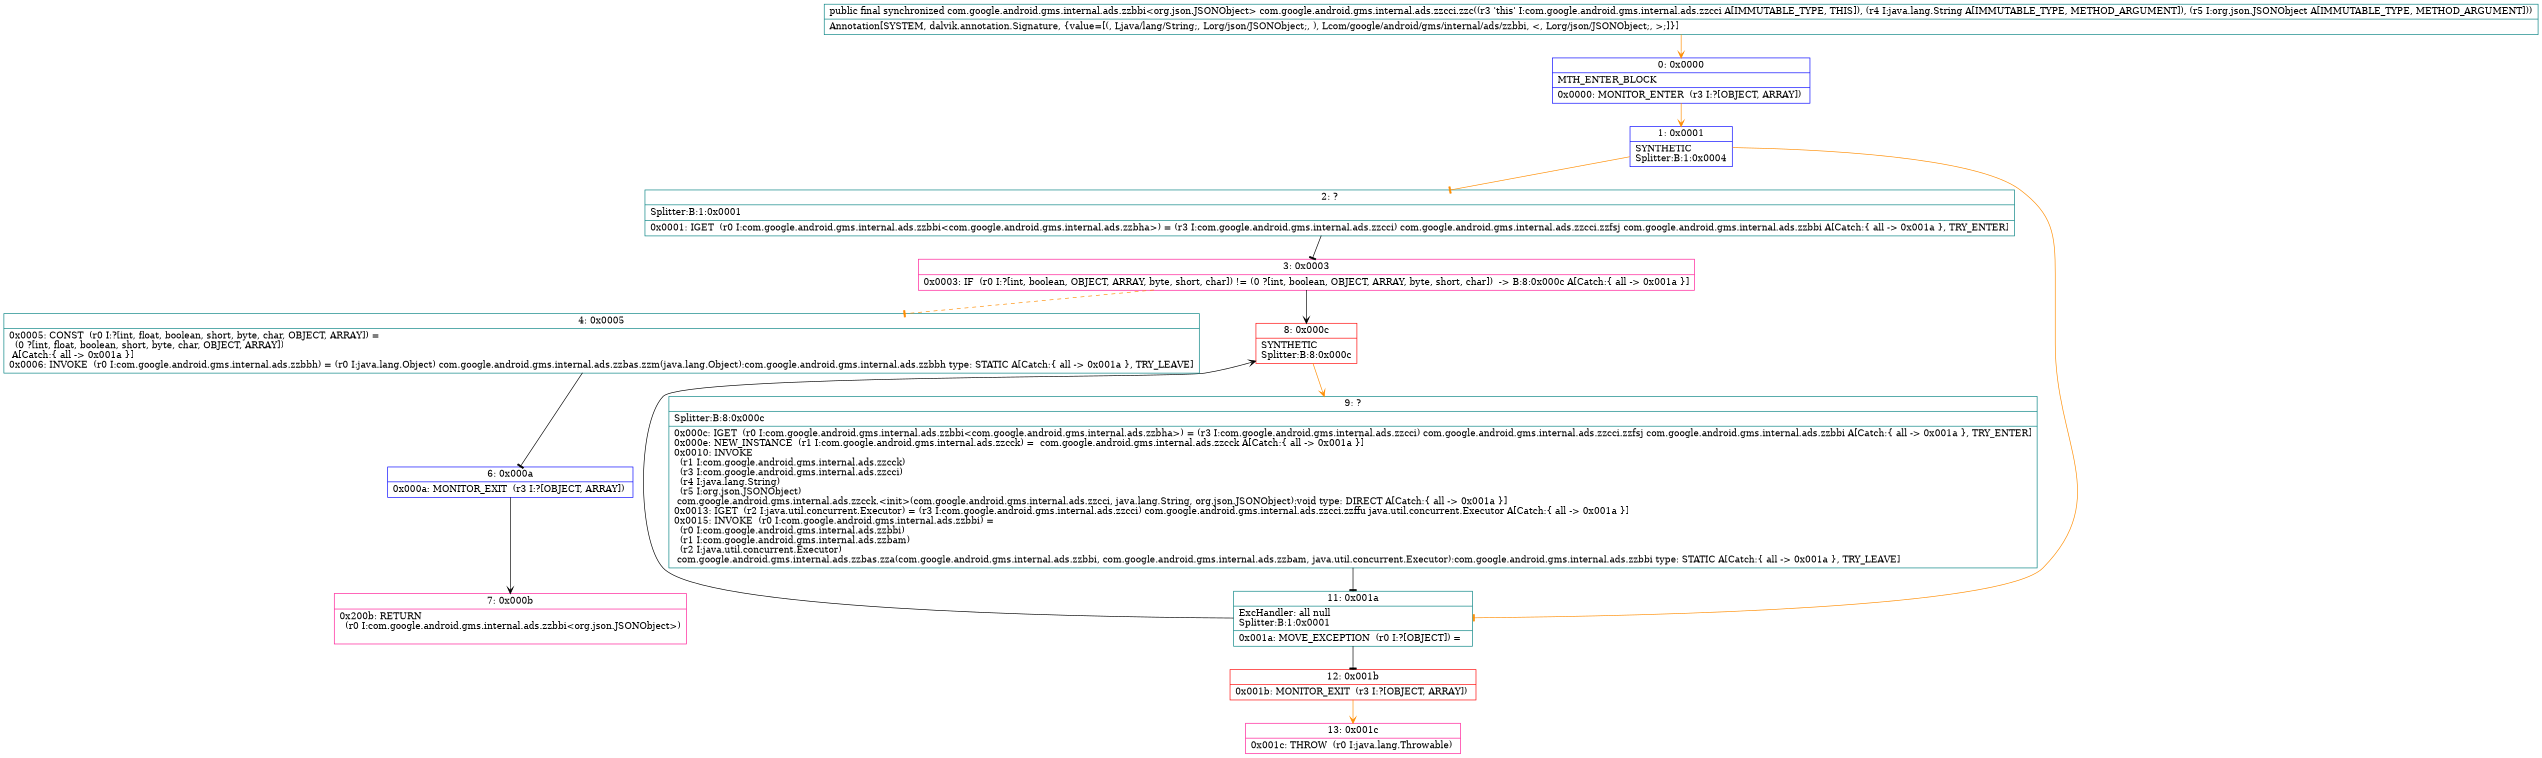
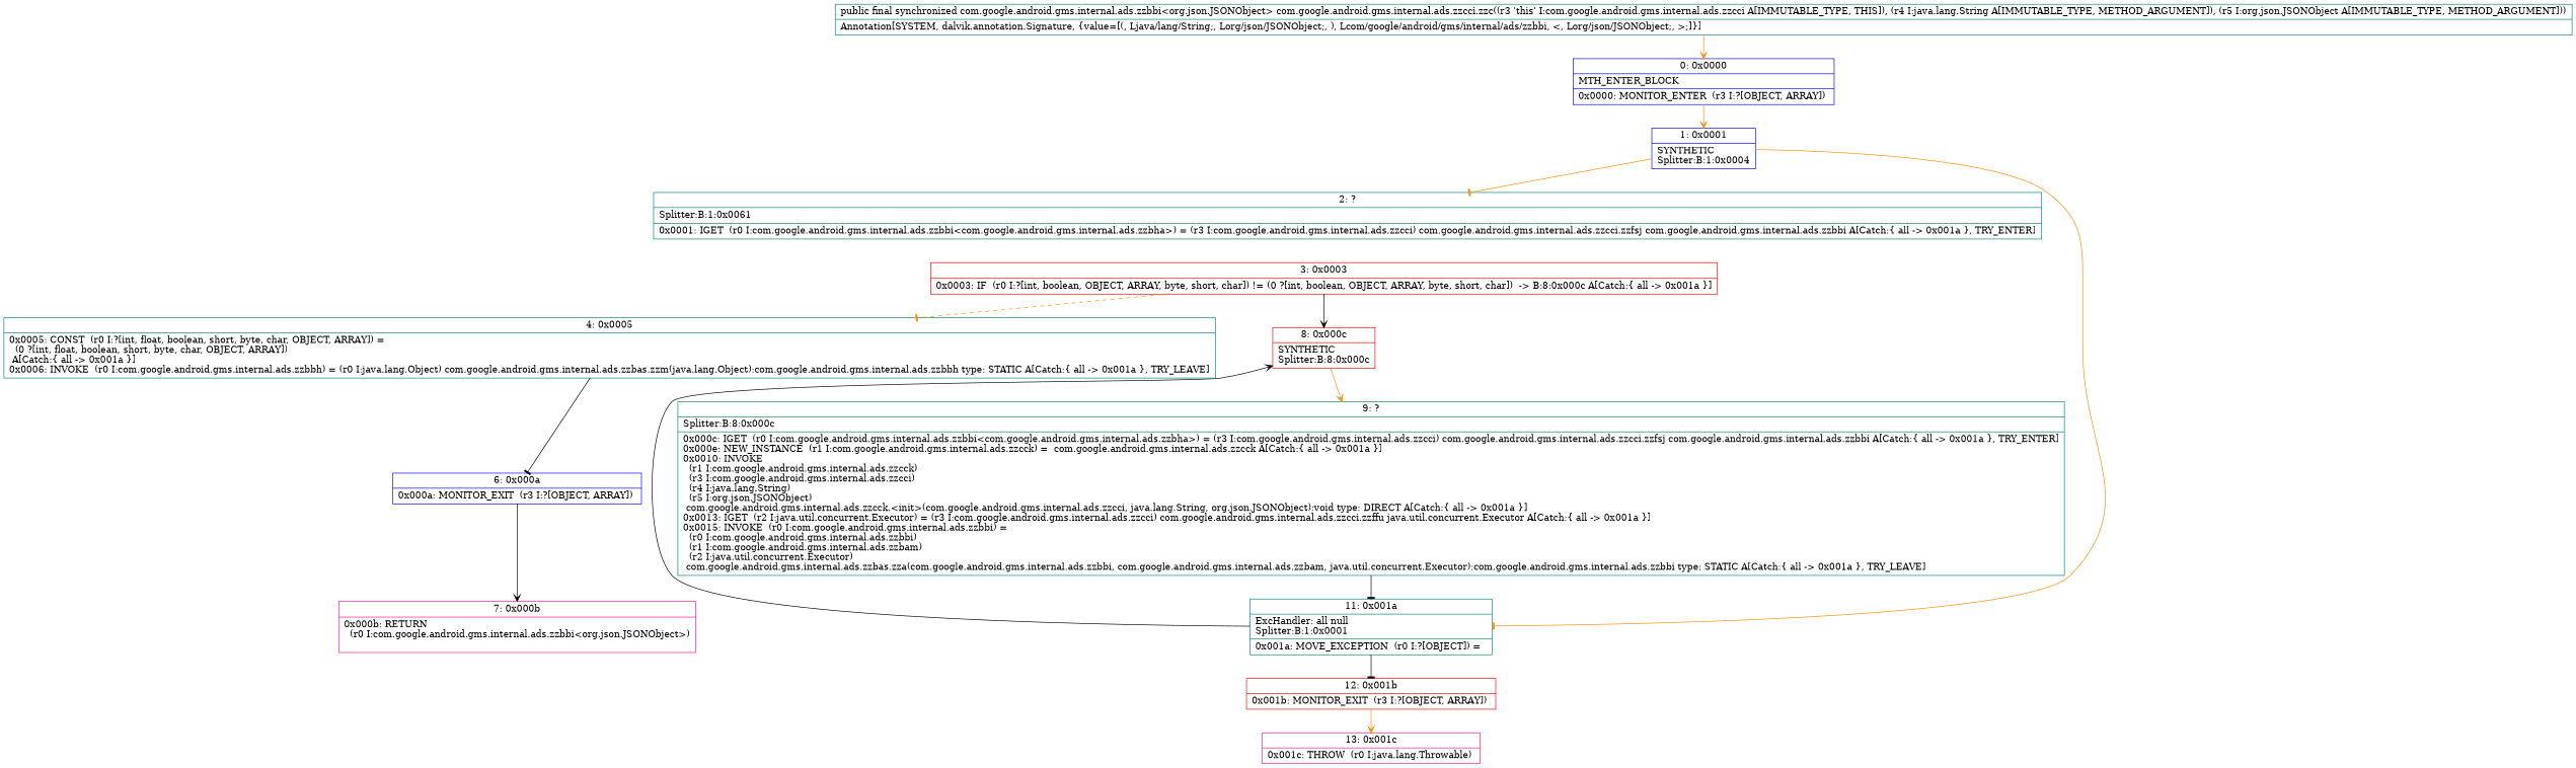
  digraph {
    fontname="DejaVu Serif"
    node [color=teal fontname="DejaVu Serif" shape=record]
    edge [arrowhead=vee color=darkorange fontname="DejaVu Serif"]
    n1 [color=blue label="{0\:\ 0x0000|MTH_ENTER_BLOCK\l|0x0000: MONITOR_ENTER  (r3 I:?[OBJECT, ARRAY]) \l}"]
    n2 [color=blue label="{1\:\ 0x0001|SYNTHETIC\lSplitter:B:1:0x0004\l}"]
-   n3 [label="{2\:\ ?|Splitter:B:1:0x0001\l|0x0001: IGET  (r0 I:com.google.android.gms.internal.ads.zzbbi\<com.google.android.gms.internal.ads.zzbha\>) = (r3 I:com.google.android.gms.internal.ads.zzcci) com.google.android.gms.internal.ads.zzcci.zzfsj com.google.android.gms.internal.ads.zzbbi A[Catch:\{ all \-\> 0x001a \}, TRY_ENTER]\l}"]
+   n3 [label="{2\:\ ?|Splitter:B:1:0x0061\l|0x0001: IGET  (r0 I:com.google.android.gms.internal.ads.zzbbi\<com.google.android.gms.internal.ads.zzbha\>) = (r3 I:com.google.android.gms.internal.ads.zzcci) com.google.android.gms.internal.ads.zzcci.zzfsj com.google.android.gms.internal.ads.zzbbi A[Catch:\{ all \-\> 0x001a \}, TRY_ENTER]\l}"]
    n4 [label="{11\:\ 0x001a|ExcHandler: all null\lSplitter:B:1:0x0001\l|0x001a: MOVE_EXCEPTION  (r0 I:?[OBJECT]) =  \l}"]
-   n5 [color=deeppink label="{3\:\ 0x0003|0x0003: IF  (r0 I:?[int, boolean, OBJECT, ARRAY, byte, short, char]) != (0 ?[int, boolean, OBJECT, ARRAY, byte, short, char])  \-\> B:8:0x000c A[Catch:\{ all \-\> 0x001a \}]\l}"]
+   n5 [color=red label="{3\:\ 0x0003|0x0003: IF  (r0 I:?[int, boolean, OBJECT, ARRAY, byte, short, char]) != (0 ?[int, boolean, OBJECT, ARRAY, byte, short, char])  \-\> B:8:0x000c A[Catch:\{ all \-\> 0x001a \}]\l}"]
    n6 [color=red label="{8\:\ 0x000c|SYNTHETIC\lSplitter:B:8:0x000c\l}"]
    n7 [color=red label="{12\:\ 0x001b|0x001b: MONITOR_EXIT  (r3 I:?[OBJECT, ARRAY]) \l}"]
    n8 [label="{4\:\ 0x0005|0x0005: CONST  (r0 I:?[int, float, boolean, short, byte, char, OBJECT, ARRAY]) = \l  (0 ?[int, float, boolean, short, byte, char, OBJECT, ARRAY])\l A[Catch:\{ all \-\> 0x001a \}]\l0x0006: INVOKE  (r0 I:com.google.android.gms.internal.ads.zzbbh) = (r0 I:java.lang.Object) com.google.android.gms.internal.ads.zzbas.zzm(java.lang.Object):com.google.android.gms.internal.ads.zzbbh type: STATIC A[Catch:\{ all \-\> 0x001a \}, TRY_LEAVE]\l}"]
    n9 [color=blue label="{6\:\ 0x000a|0x000a: MONITOR_EXIT  (r3 I:?[OBJECT, ARRAY]) \l}"]
    n10 [label="{9\:\ ?|Splitter:B:8:0x000c\l|0x000c: IGET  (r0 I:com.google.android.gms.internal.ads.zzbbi\<com.google.android.gms.internal.ads.zzbha\>) = (r3 I:com.google.android.gms.internal.ads.zzcci) com.google.android.gms.internal.ads.zzcci.zzfsj com.google.android.gms.internal.ads.zzbbi A[Catch:\{ all \-\> 0x001a \}, TRY_ENTER]\l0x000e: NEW_INSTANCE  (r1 I:com.google.android.gms.internal.ads.zzcck) =  com.google.android.gms.internal.ads.zzcck A[Catch:\{ all \-\> 0x001a \}]\l0x0010: INVOKE  \l  (r1 I:com.google.android.gms.internal.ads.zzcck)\l  (r3 I:com.google.android.gms.internal.ads.zzcci)\l  (r4 I:java.lang.String)\l  (r5 I:org.json.JSONObject)\l com.google.android.gms.internal.ads.zzcck.\<init\>(com.google.android.gms.internal.ads.zzcci, java.lang.String, org.json.JSONObject):void type: DIRECT A[Catch:\{ all \-\> 0x001a \}]\l0x0013: IGET  (r2 I:java.util.concurrent.Executor) = (r3 I:com.google.android.gms.internal.ads.zzcci) com.google.android.gms.internal.ads.zzcci.zzffu java.util.concurrent.Executor A[Catch:\{ all \-\> 0x001a \}]\l0x0015: INVOKE  (r0 I:com.google.android.gms.internal.ads.zzbbi) = \l  (r0 I:com.google.android.gms.internal.ads.zzbbi)\l  (r1 I:com.google.android.gms.internal.ads.zzbam)\l  (r2 I:java.util.concurrent.Executor)\l com.google.android.gms.internal.ads.zzbas.zza(com.google.android.gms.internal.ads.zzbbi, com.google.android.gms.internal.ads.zzbam, java.util.concurrent.Executor):com.google.android.gms.internal.ads.zzbbi type: STATIC A[Catch:\{ all \-\> 0x001a \}, TRY_LEAVE]\l}"]
-   n11 [color=deeppink label="{7\:\ 0x000b|0x200b: RETURN  \l  (r0 I:com.google.android.gms.internal.ads.zzbbi\<org.json.JSONObject\>)\l \l}"]
+   n11 [color=deeppink label="{7\:\ 0x000b|0x000b: RETURN  \l  (r0 I:com.google.android.gms.internal.ads.zzbbi\<org.json.JSONObject\>)\l \l}"]
    n12 [color=deeppink label="{13\:\ 0x001c|0x001c: THROW  (r0 I:java.lang.Throwable) \l}"]
    n13 [label="{public final synchronized com.google.android.gms.internal.ads.zzbbi\<org.json.JSONObject\> com.google.android.gms.internal.ads.zzcci.zzc((r3 'this' I:com.google.android.gms.internal.ads.zzcci A[IMMUTABLE_TYPE, THIS]), (r4 I:java.lang.String A[IMMUTABLE_TYPE, METHOD_ARGUMENT]), (r5 I:org.json.JSONObject A[IMMUTABLE_TYPE, METHOD_ARGUMENT]))  | Annotation[SYSTEM, dalvik.annotation.Signature, \{value=[(, Ljava\/lang\/String;, Lorg\/json\/JSONObject;, ), Lcom\/google\/android\/gms\/internal\/ads\/zzbbi, \<, Lorg\/json\/JSONObject;, \>;]\}]\l}"]
    n1 -> n2
    n2 -> n3 [arrowhead=tee]
    n2 -> n4 [arrowhead=tee]
-   n3 -> n5 [arrowhead=tee color=black]
    n4 -> n6 [color=black]
    n4 -> n7 [arrowhead=tee color=black]
    n5 -> n6 [color=black]
    n5 -> n8 [arrowhead=tee style=dashed]
    n6 -> n10
    n7 -> n12
    n8 -> n9 [arrowhead=tee color=black]
    n9 -> n11 [color=black]
    n10 -> n4 [arrowhead=tee color=black]
    n13 -> n1
  }
